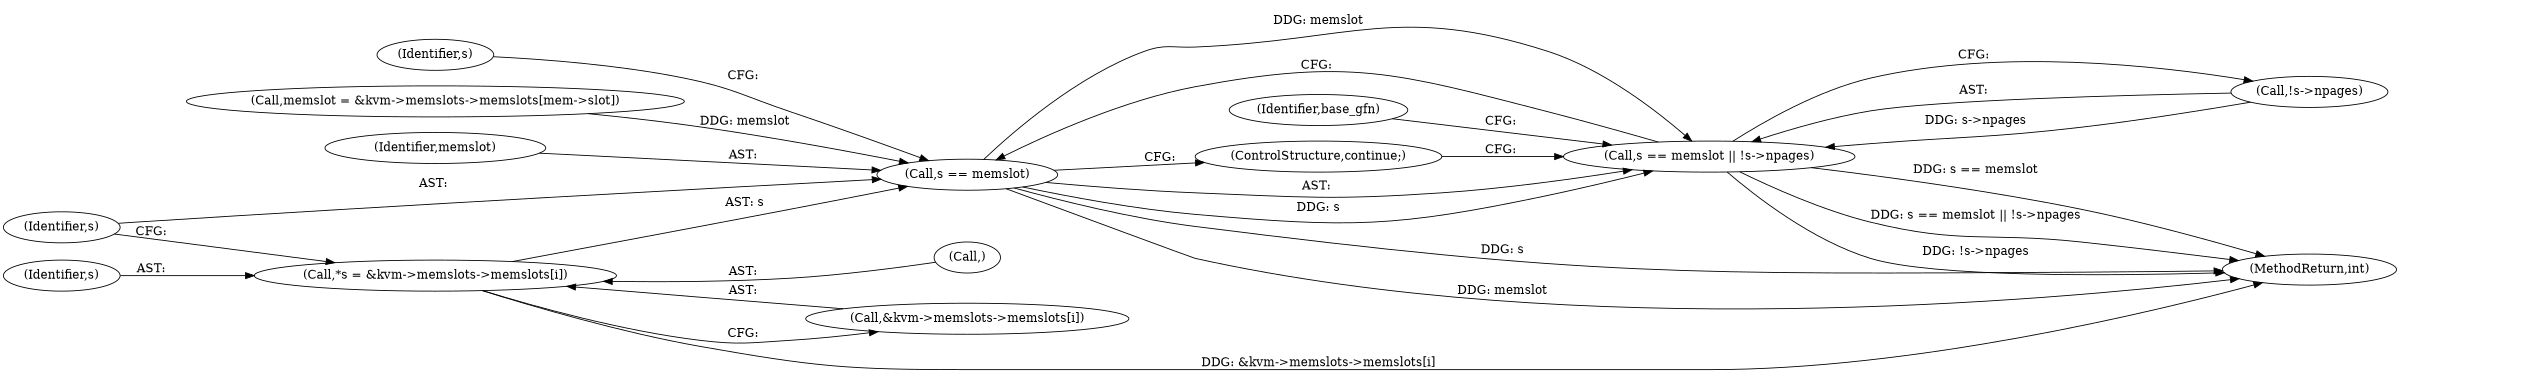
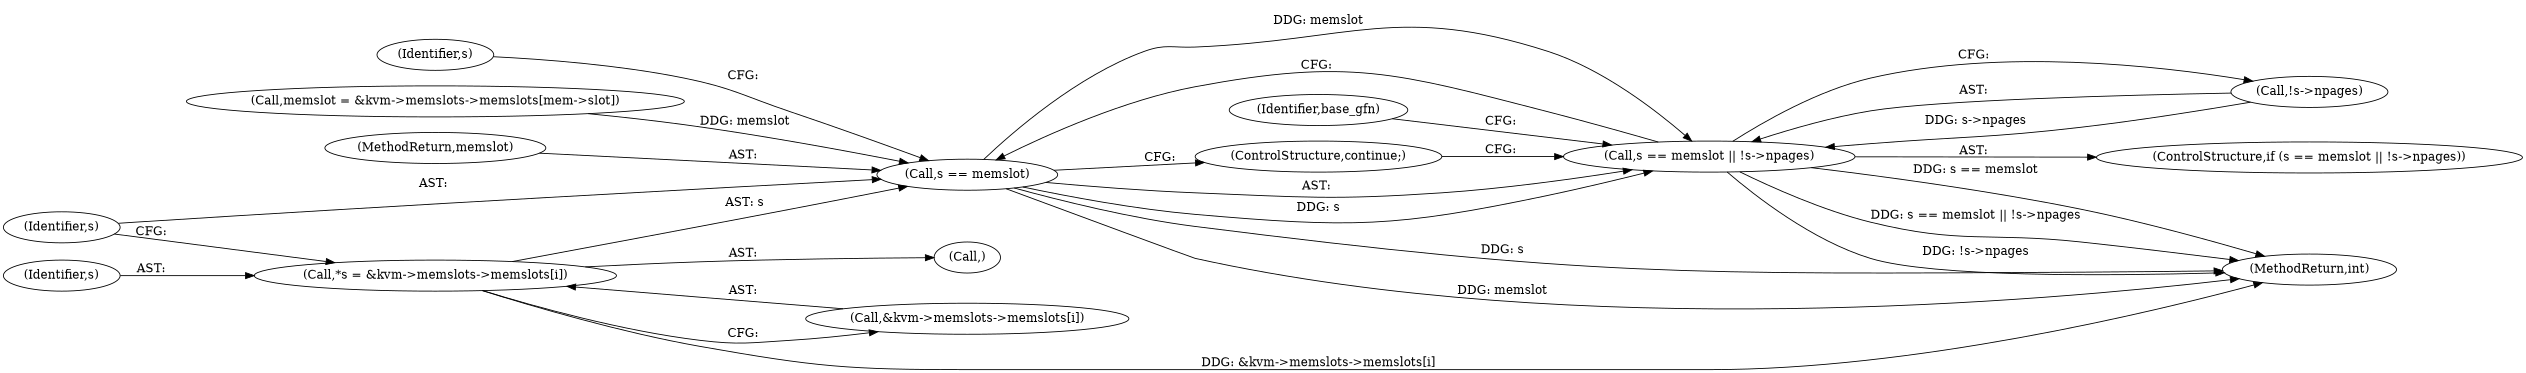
  digraph {
    rankdir=LR
    n1 [label="(Call,*s = &kvm->memslots->memslots[i])"]
    n2 [label="(Call,s == memslot)"]
    n3 [label="(MethodReturn,int)"]
    n4 [label="(Call,)"]
    n5 [label="(Call,&kvm->memslots->memslots[i])"]
    n6 [label="(Call,s == memslot || !s->npages)"]
    n7 [label="(ControlStructure,continue;)"]
    n8 [label="(Call,!s->npages)"]
-   n10 [label="(Identifier,memslot)"]
+   n9 [label="(ControlStructure,if (s == memslot || !s->npages))"]
+   n10 [label="(MethodReturn,memslot)"]
    n11 [label="(Identifier,base_gfn)"]
    n12 [label="(Identifier,s)"]
    n13 [label="(Identifier,s)"]
    n14 [label="(Identifier,s)"]
    n15 [label="(Call,memslot = &kvm->memslots->memslots[mem->slot])"]
    n1 -> n2 [label="AST: s"]
    n1 -> n3 [label="DDG: &kvm->memslots->memslots[i]"]
-   n4 -> n1 [label="AST: "]
+   n1 -> n4 [label="AST: "]
    n1 -> n5 [label="CFG: "]
    n2 -> n3 [label="DDG: s"]
    n2 -> n3 [label="DDG: memslot"]
    n2 -> n6 [label="AST: "]
    n2 -> n6 [label="DDG: s"]
    n2 -> n6 [label="DDG: memslot"]
    n2 -> n7 [label="CFG: "]
    n5 -> n1 [label="AST: "]
    n6 -> n2 [label="CFG: "]
    n6 -> n3 [label="DDG: s == memslot || !s->npages"]
    n6 -> n3 [label="DDG: !s->npages"]
    n6 -> n3 [label="DDG: s == memslot"]
    n6 -> n8 [label="CFG: "]
+   n6 -> n9 [label="AST: "]
    n7 -> n6 [label="CFG: "]
    n8 -> n6 [label="AST: "]
    n8 -> n6 [label="DDG: s->npages"]
    n10 -> n2 [label="AST: "]
    n11 -> n6 [label="CFG: "]
    n12 -> n1 [label="CFG: "]
    n12 -> n2 [label="AST: "]
    n13 -> n1 [label="AST: "]
    n14 -> n2 [label="CFG: "]
    n15 -> n2 [label="DDG: memslot"]
  }
